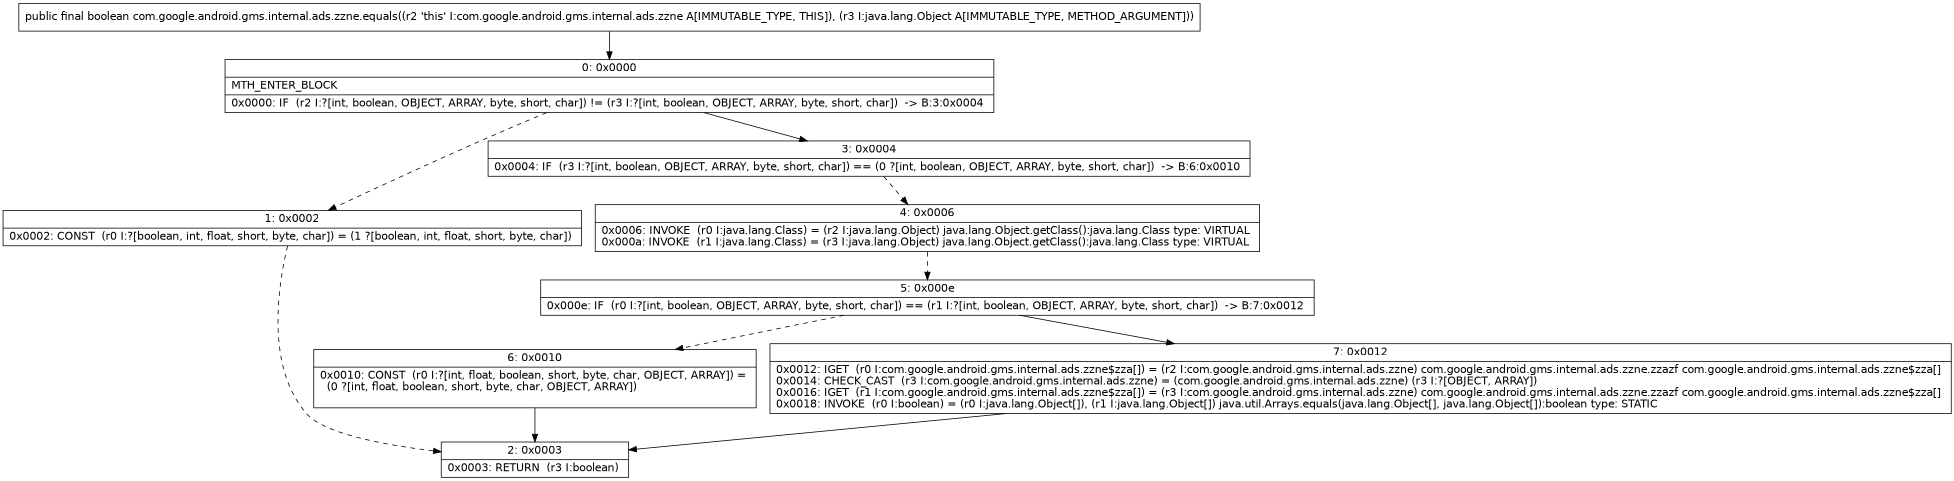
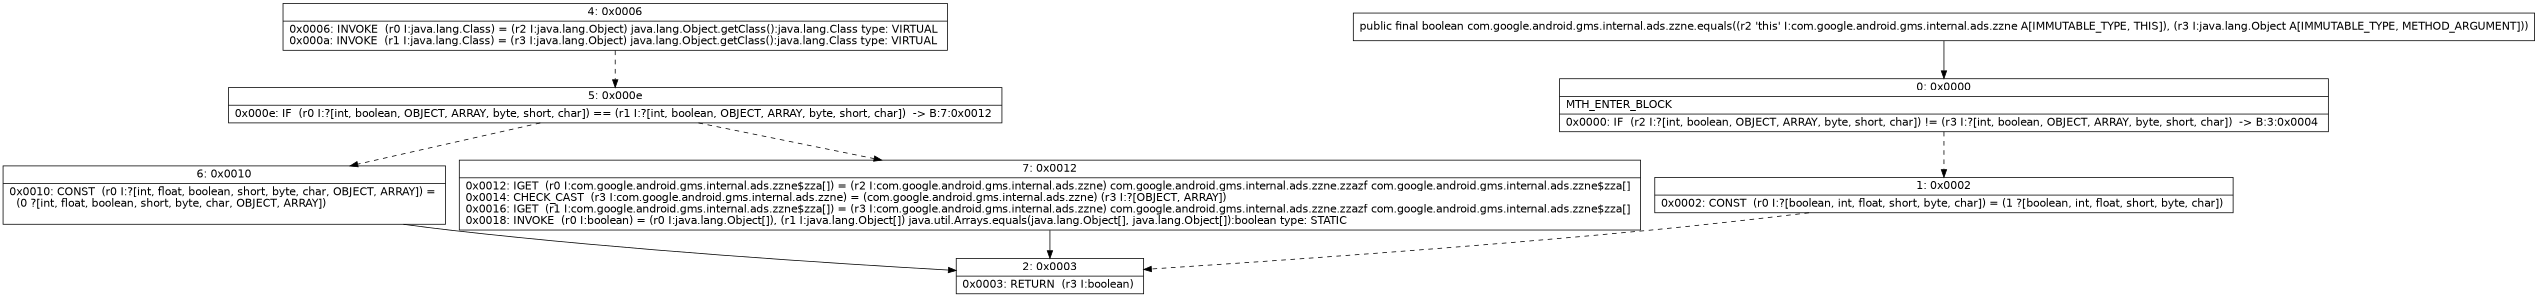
  digraph {
    fontname="DejaVu Sans"
    node [fontname="DejaVu Sans" shape=record]
    edge [fontname="DejaVu Sans"]
    n1 [label="{0\:\ 0x0000|MTH_ENTER_BLOCK\l|0x0000: IF  (r2 I:?[int, boolean, OBJECT, ARRAY, byte, short, char]) != (r3 I:?[int, boolean, OBJECT, ARRAY, byte, short, char])  \-\> B:3:0x0004 \l}"]
    n2 [label="{1\:\ 0x0002|0x0002: CONST  (r0 I:?[boolean, int, float, short, byte, char]) = (1 ?[boolean, int, float, short, byte, char]) \l}"]
-   n3 [label="{3\:\ 0x0004|0x0004: IF  (r3 I:?[int, boolean, OBJECT, ARRAY, byte, short, char]) == (0 ?[int, boolean, OBJECT, ARRAY, byte, short, char])  \-\> B:6:0x0010 \l}"]
    n4 [label="{2\:\ 0x0003|0x0003: RETURN  (r3 I:boolean) \l}"]
    n5 [label="{4\:\ 0x0006|0x0006: INVOKE  (r0 I:java.lang.Class) = (r2 I:java.lang.Object) java.lang.Object.getClass():java.lang.Class type: VIRTUAL \l0x000a: INVOKE  (r1 I:java.lang.Class) = (r3 I:java.lang.Object) java.lang.Object.getClass():java.lang.Class type: VIRTUAL \l}"]
    n6 [label="{5\:\ 0x000e|0x000e: IF  (r0 I:?[int, boolean, OBJECT, ARRAY, byte, short, char]) == (r1 I:?[int, boolean, OBJECT, ARRAY, byte, short, char])  \-\> B:7:0x0012 \l}"]
    n7 [label="{6\:\ 0x0010|0x0010: CONST  (r0 I:?[int, float, boolean, short, byte, char, OBJECT, ARRAY]) = \l  (0 ?[int, float, boolean, short, byte, char, OBJECT, ARRAY])\l \l}"]
    n8 [label="{7\:\ 0x0012|0x0012: IGET  (r0 I:com.google.android.gms.internal.ads.zzne$zza[]) = (r2 I:com.google.android.gms.internal.ads.zzne) com.google.android.gms.internal.ads.zzne.zzazf com.google.android.gms.internal.ads.zzne$zza[] \l0x0014: CHECK_CAST  (r3 I:com.google.android.gms.internal.ads.zzne) = (com.google.android.gms.internal.ads.zzne) (r3 I:?[OBJECT, ARRAY]) \l0x0016: IGET  (r1 I:com.google.android.gms.internal.ads.zzne$zza[]) = (r3 I:com.google.android.gms.internal.ads.zzne) com.google.android.gms.internal.ads.zzne.zzazf com.google.android.gms.internal.ads.zzne$zza[] \l0x0018: INVOKE  (r0 I:boolean) = (r0 I:java.lang.Object[]), (r1 I:java.lang.Object[]) java.util.Arrays.equals(java.lang.Object[], java.lang.Object[]):boolean type: STATIC \l}"]
    n9 [label="{public final boolean com.google.android.gms.internal.ads.zzne.equals((r2 'this' I:com.google.android.gms.internal.ads.zzne A[IMMUTABLE_TYPE, THIS]), (r3 I:java.lang.Object A[IMMUTABLE_TYPE, METHOD_ARGUMENT])) }"]
    n1 -> n2 [style=dashed]
-   n1 -> n3
    n2 -> n4 [style=dashed]
-   n3 -> n5 [style=dashed]
    n5 -> n6 [style=dashed]
    n6 -> n7 [style=dashed]
-   n6 -> n8
+   n6 -> n8 [style=dashed]
    n7 -> n4
    n8 -> n4
    n9 -> n1
  }
